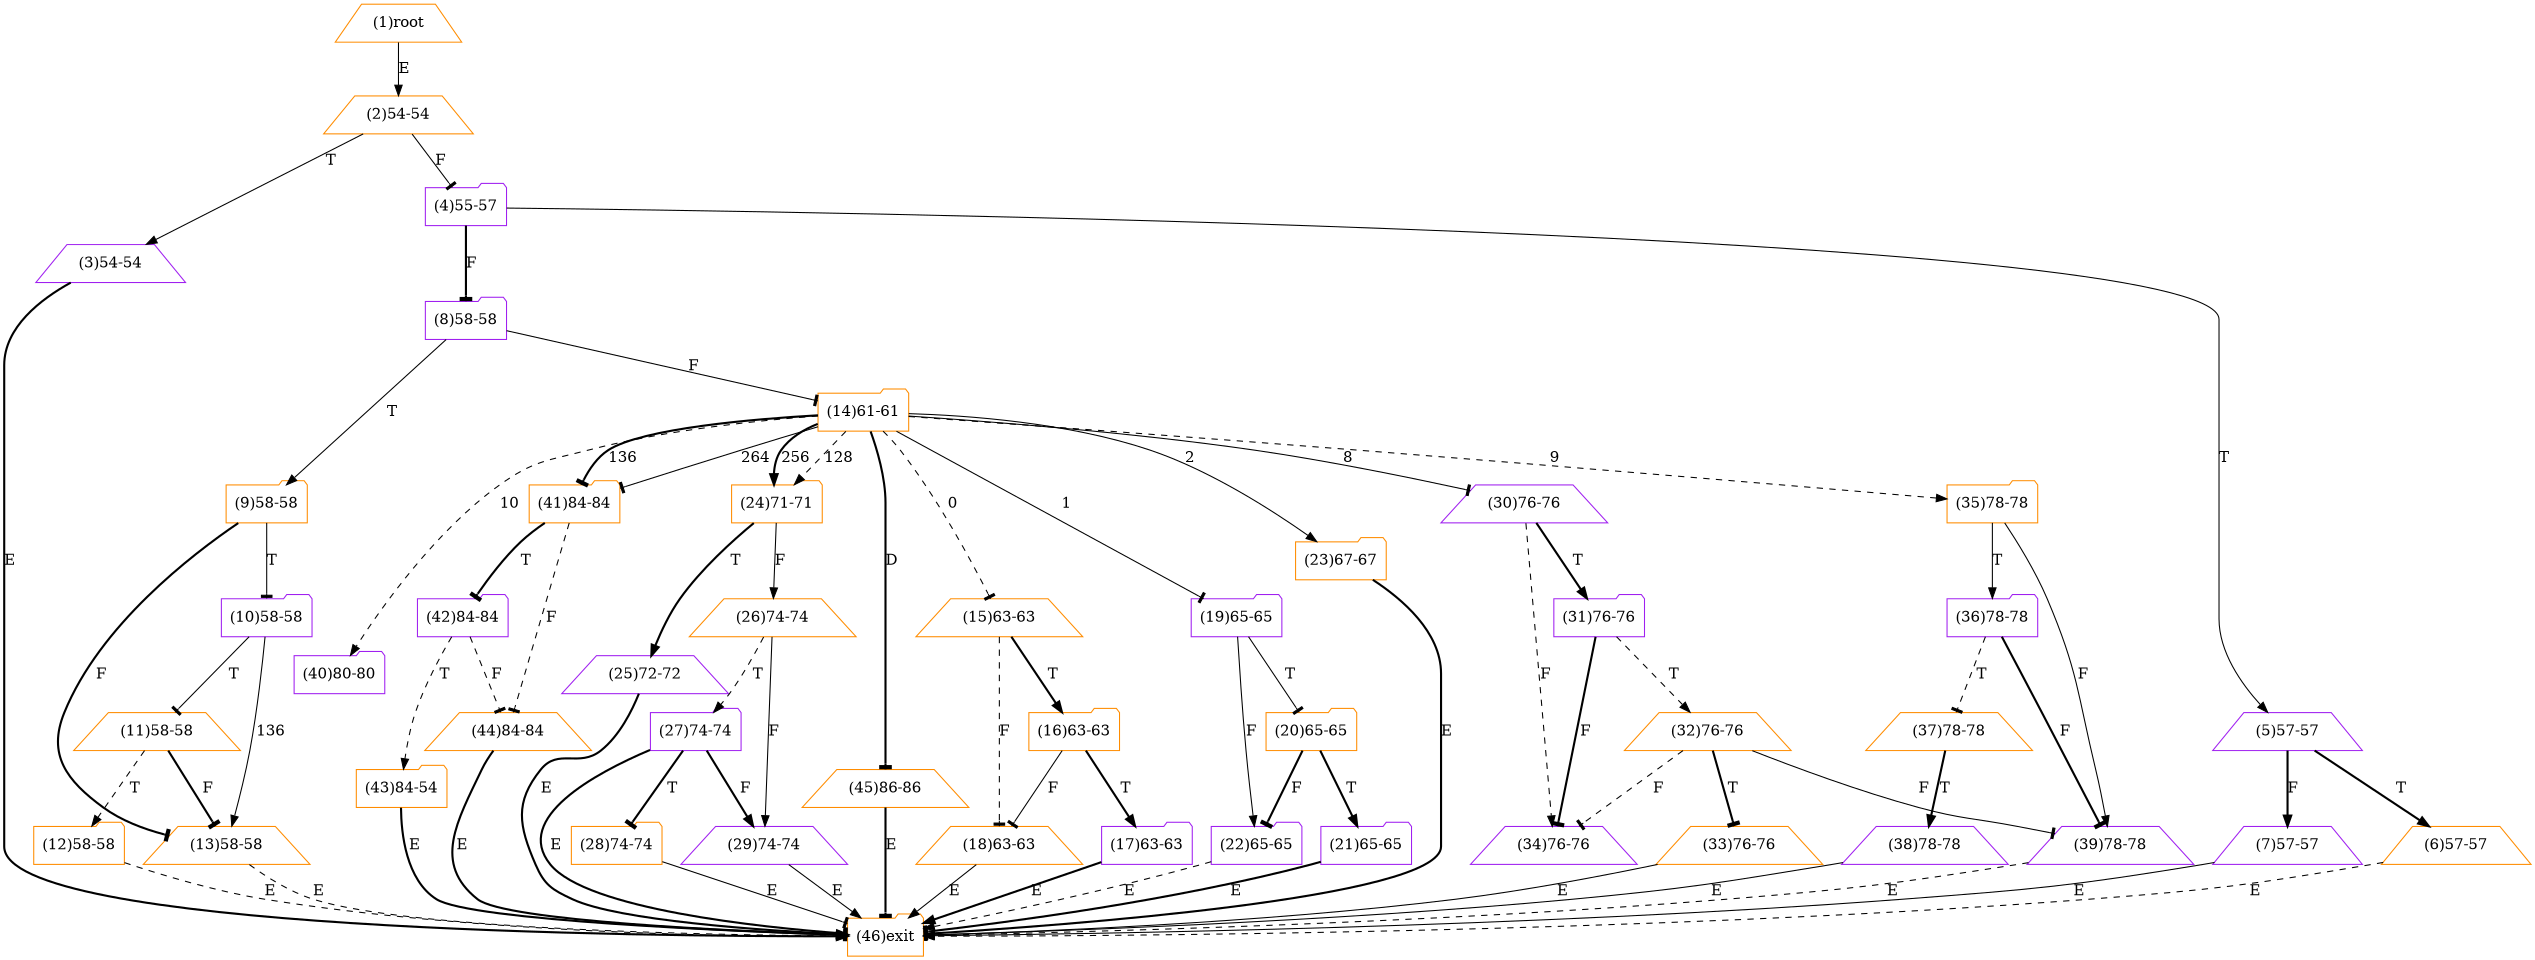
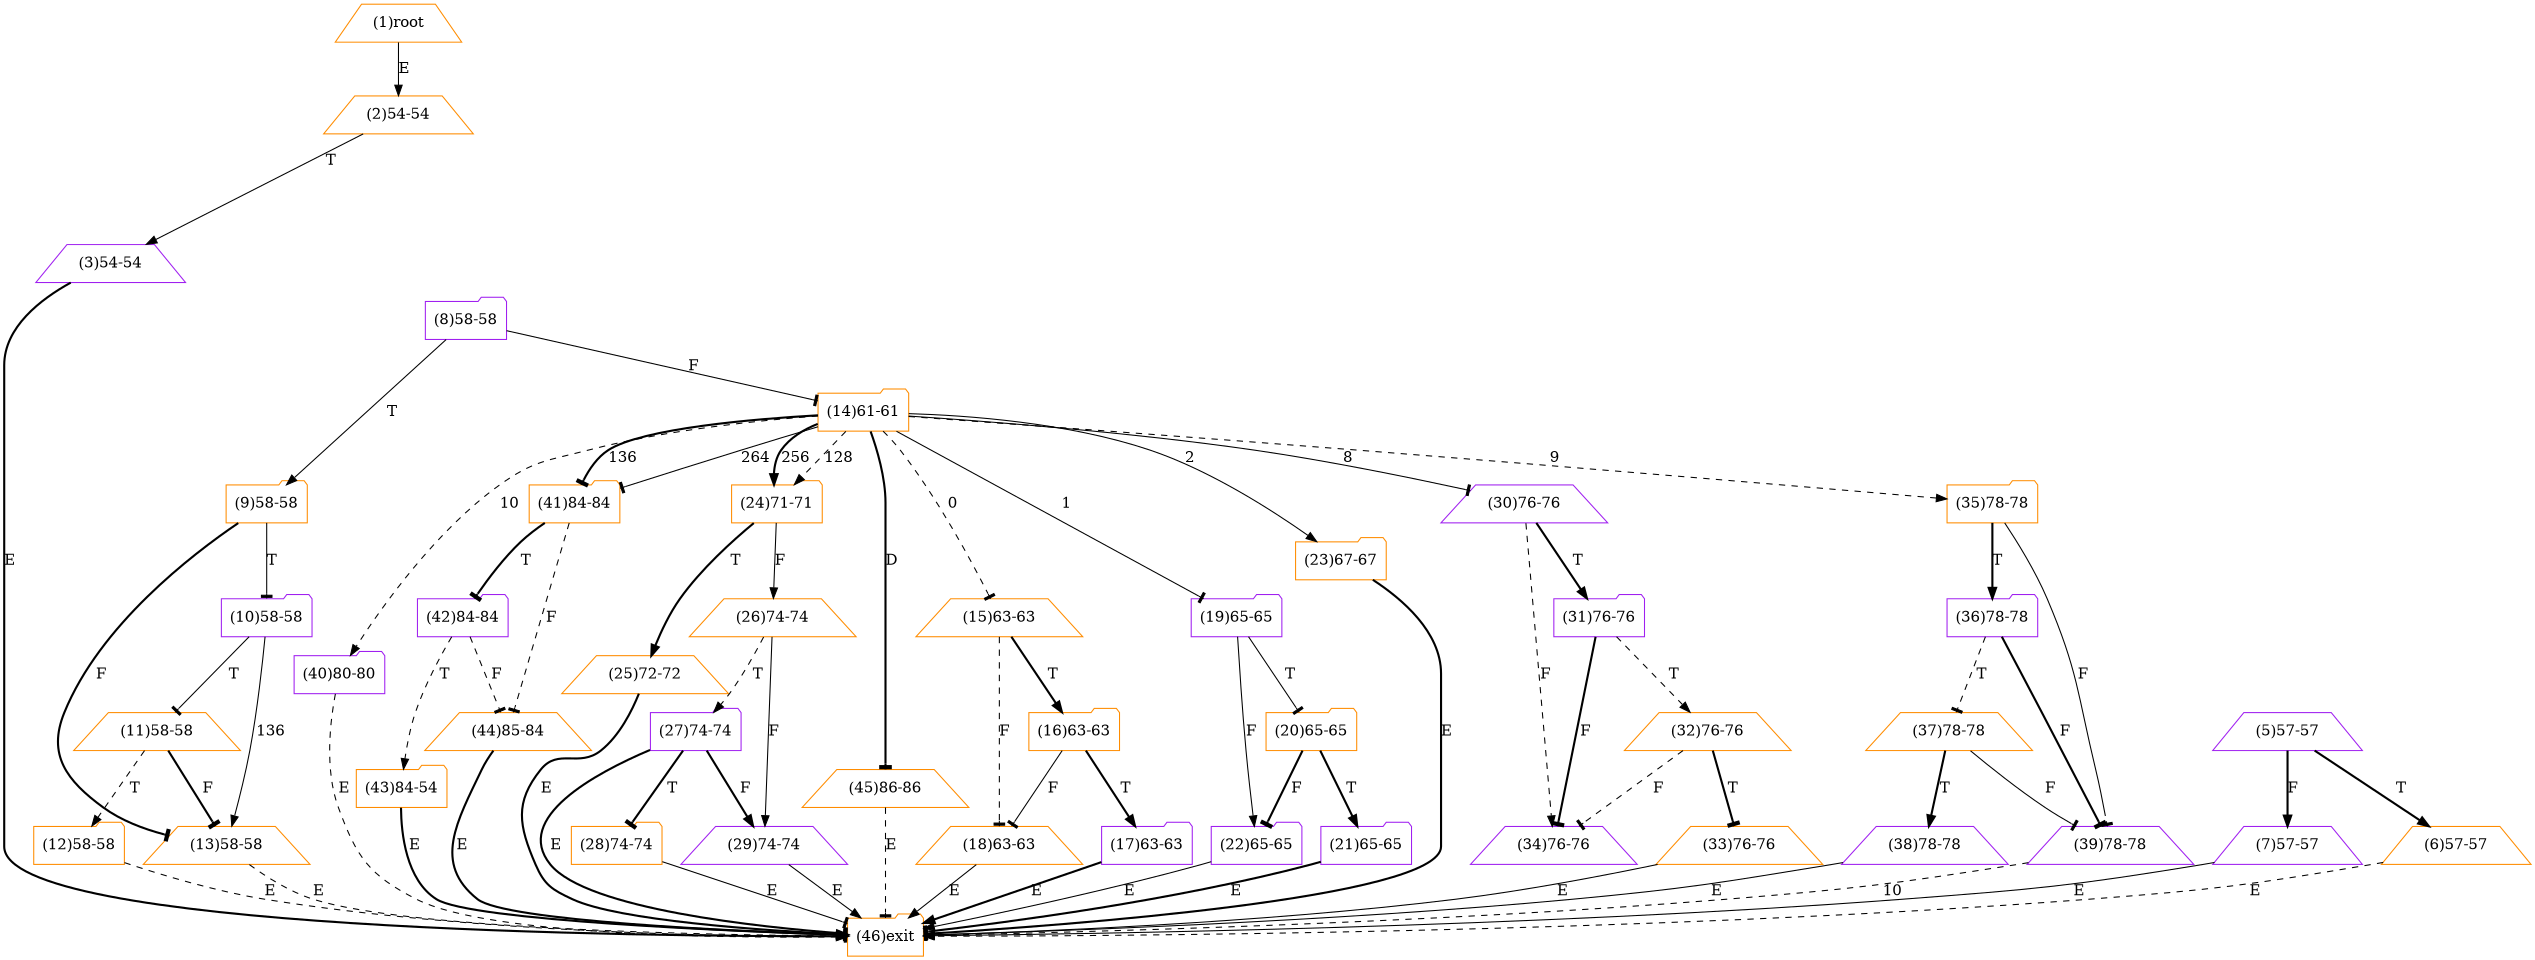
  digraph {
    node [color=darkorange shape=folder]
    edge [arrowhead=normal style=bold]
    n1 [label="(1)root" shape=trapezium]
    n2 [label="(2)54-54" shape=trapezium]
    n3 [color=purple label="(3)54-54" shape=trapezium]
-   n4 [color=purple label="(4)55-57"]
    n5 [label="(46)exit"]
    n6 [color=purple label="(5)57-57" shape=trapezium]
    n7 [color=purple label="(8)58-58"]
    n8 [label="(6)57-57" shape=trapezium]
    n9 [color=purple label="(7)57-57" shape=trapezium]
    n10 [label="(9)58-58"]
    n11 [label="(14)61-61"]
    n12 [color=purple label="(10)58-58"]
    n13 [label="(13)58-58" shape=trapezium]
    n14 [label="(15)63-63" shape=trapezium]
    n15 [color=purple label="(19)65-65"]
    n16 [label="(23)67-67"]
    n17 [label="(24)71-71"]
    n18 [color=purple label="(30)76-76" shape=trapezium]
    n19 [label="(35)78-78"]
    n20 [color=purple label="(40)80-80"]
    n21 [label="(41)84-84"]
    n22 [label="(45)86-86" shape=trapezium]
    n23 [label="(11)58-58" shape=trapezium]
    n24 [label="(12)58-58"]
    n25 [label="(16)63-63"]
    n26 [label="(18)63-63" shape=trapezium]
    n27 [label="(20)65-65"]
    n28 [color=purple label="(22)65-65"]
-   n29 [color=purple label="(25)72-72" shape=trapezium]
+   n29 [label="(25)72-72" shape=trapezium]
    n30 [label="(26)74-74" shape=trapezium]
    n31 [color=purple label="(31)76-76"]
    n32 [color=purple label="(34)76-76" shape=trapezium]
    n33 [color=purple label="(39)78-78" shape=trapezium]
    n34 [color=purple label="(36)78-78"]
    n35 [color=purple label="(42)84-84"]
-   n36 [label="(44)84-84" shape=trapezium]
+   n36 [label="(44)85-84" shape=trapezium]
    n37 [color=purple label="(17)63-63"]
    n38 [color=purple label="(21)65-65"]
    n39 [color=purple label="(27)74-74"]
    n40 [color=purple label="(29)74-74" shape=trapezium]
    n41 [label="(28)74-74"]
    n42 [label="(32)76-76" shape=trapezium]
    n43 [label="(33)76-76" shape=trapezium]
    n44 [label="(37)78-78" shape=trapezium]
    n45 [color=purple label="(38)78-78" shape=trapezium]
    n46 [label="(43)84-54"]
    n1 -> n2 [label=E style=solid]
    n2 -> n3 [label=T style=solid]
-   n2 -> n4 [arrowhead=tee label=F style=solid]
    n3 -> n5 [label=E]
-   n4 -> n6 [label=T style=solid]
-   n4 -> n7 [arrowhead=tee label=F]
    n6 -> n8 [label=T]
    n6 -> n9 [label=F]
    n7 -> n10 [label=T style=solid]
    n7 -> n11 [arrowhead=tee label=F style=solid]
    n8 -> n5 [label=E style=dashed]
    n9 -> n5 [label=E style=solid]
    n10 -> n12 [arrowhead=tee label=T style=solid]
    n10 -> n13 [arrowhead=tee label=F]
    n11 -> n14 [arrowhead=tee label=0 style=dashed]
    n11 -> n15 [arrowhead=tee label=1 style=solid]
    n11 -> n16 [label=2 style=solid]
    n11 -> n17 [label=128 style=dashed]
    n11 -> n17 [label=256]
    n11 -> n18 [arrowhead=tee label=8 style=solid]
    n11 -> n19 [label=9 style=dashed]
    n11 -> n20 [label=10 style=dashed]
    n11 -> n21 [arrowhead=tee label=136]
    n11 -> n21 [arrowhead=tee label=264 style=solid]
    n11 -> n22 [arrowhead=tee label=D]
    n12 -> n13 [label=136 style=solid]
    n12 -> n23 [arrowhead=tee label=T style=solid]
    n13 -> n5 [label=E style=dashed]
    n14 -> n25 [label=T]
    n14 -> n26 [arrowhead=tee label=F style=dashed]
    n15 -> n27 [arrowhead=tee label=T style=solid]
    n15 -> n28 [label=F style=solid]
    n16 -> n5 [arrowhead=tee label=E]
    n17 -> n29 [label=T]
    n17 -> n30 [label=F style=solid]
    n18 -> n31 [label=T]
    n18 -> n32 [label=F style=dashed]
-   n19 -> n33 [label=F style=solid]
-   n19 -> n34 [label=T style=solid]
+   n19 -> n33 [arrowhead=tee label=F style=solid]
+   n19 -> n34 [label=T]
+   n20 -> n5 [arrowhead=tee label=E style=dashed]
    n21 -> n35 [arrowhead=tee label=T]
    n21 -> n36 [arrowhead=tee label=F style=dashed]
-   n22 -> n5 [arrowhead=tee label=E]
+   n22 -> n5 [arrowhead=tee label=E style=dashed]
    n23 -> n13 [arrowhead=tee label=F]
    n23 -> n24 [label=T style=dashed]
    n24 -> n5 [label=E style=dashed]
    n25 -> n26 [arrowhead=tee label=F style=solid]
    n25 -> n37 [label=T]
    n26 -> n5 [label=E style=solid]
    n27 -> n28 [arrowhead=tee label=F]
    n27 -> n38 [label=T]
-   n28 -> n5 [label=E style=dashed]
+   n28 -> n5 [label=E style=solid]
    n29 -> n5 [label=E]
    n30 -> n39 [label=T style=dashed]
    n30 -> n40 [label=F style=solid]
    n31 -> n32 [arrowhead=tee label=F]
    n31 -> n42 [label=T style=dashed]
-   n33 -> n5 [label=E style=dashed]
+   n33 -> n5 [label=10 style=dashed]
    n34 -> n33 [arrowhead=tee label=F]
    n34 -> n44 [arrowhead=tee label=T style=dashed]
    n35 -> n36 [arrowhead=tee label=F style=dashed]
    n35 -> n46 [label=T style=dashed]
    n36 -> n5 [label=E]
    n37 -> n5 [label=E]
    n38 -> n5 [arrowhead=tee label=E]
    n39 -> n5 [arrowhead=tee label=E]
    n39 -> n40 [label=F]
    n39 -> n41 [arrowhead=tee label=T]
    n40 -> n5 [label=E style=solid]
    n41 -> n5 [arrowhead=tee label=E style=solid]
    n42 -> n32 [arrowhead=tee label=F style=dashed]
    n42 -> n43 [arrowhead=tee label=T]
    n43 -> n5 [arrowhead=tee label=E style=solid]
-   n42 -> n33 [arrowhead=tee label=F style=solid]
+   n44 -> n33 [arrowhead=tee label=F style=solid]
    n44 -> n45 [label=T]
    n45 -> n5 [arrowhead=tee label=E style=solid]
    n46 -> n5 [arrowhead=tee label=E]
  }
